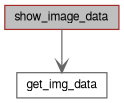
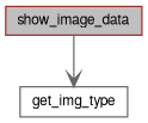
  digraph {
    rankdir=TB
    node [fontname=FreeSans fontsize=10 shape=record style=filled]
    n1 [color=brown fillcolor=grey75 fontcolor=black height=0.2 label=show_image_data width=0.4]
-   n2 [color=gray40 fillcolor=white height=0.2 label=get_img_data width=0.4]
+   n2 [color=gray40 fillcolor=white height=0.2 label=get_img_type width=0.4]
    n1 -> n2 [color=gray40 fontname=FreeSans fontsize=10 labelfontname=FreeSans labelfontsize=10 style=solid arrowhead=vee]
  }
